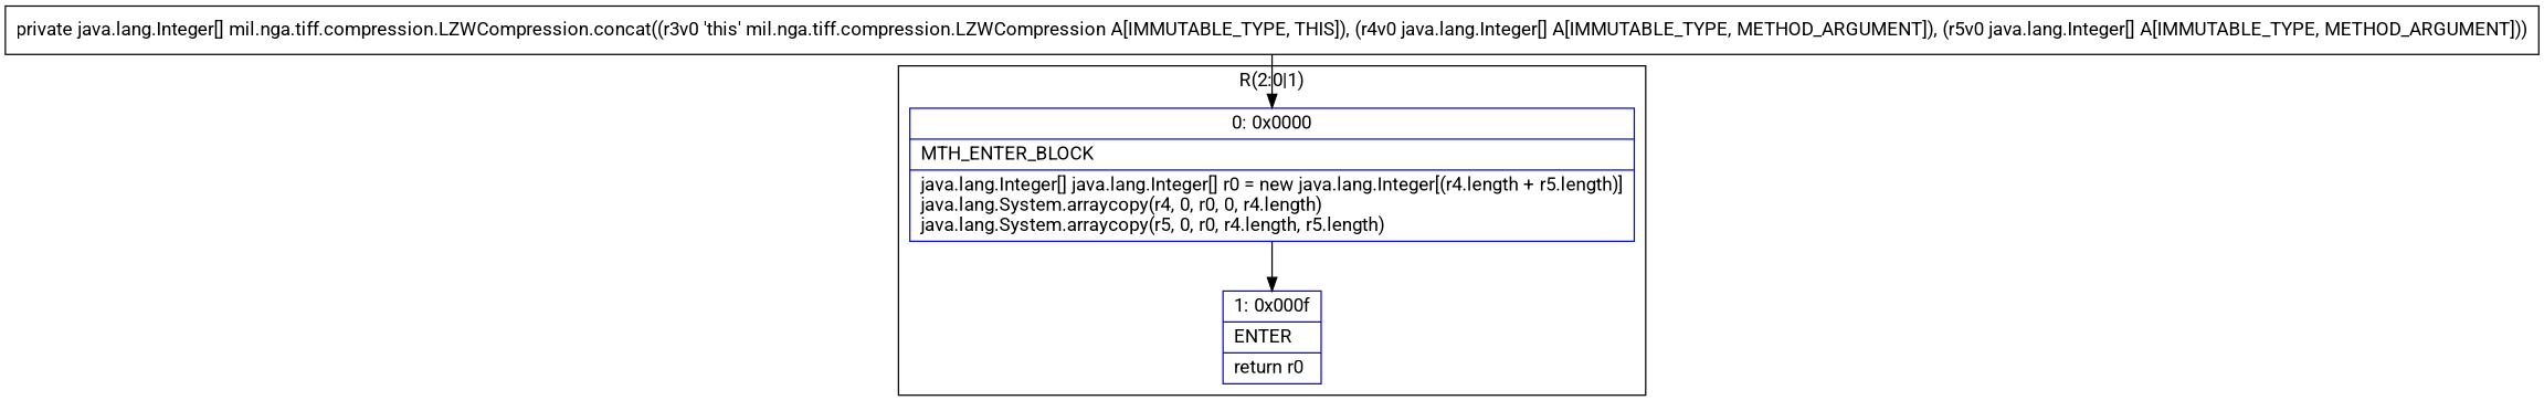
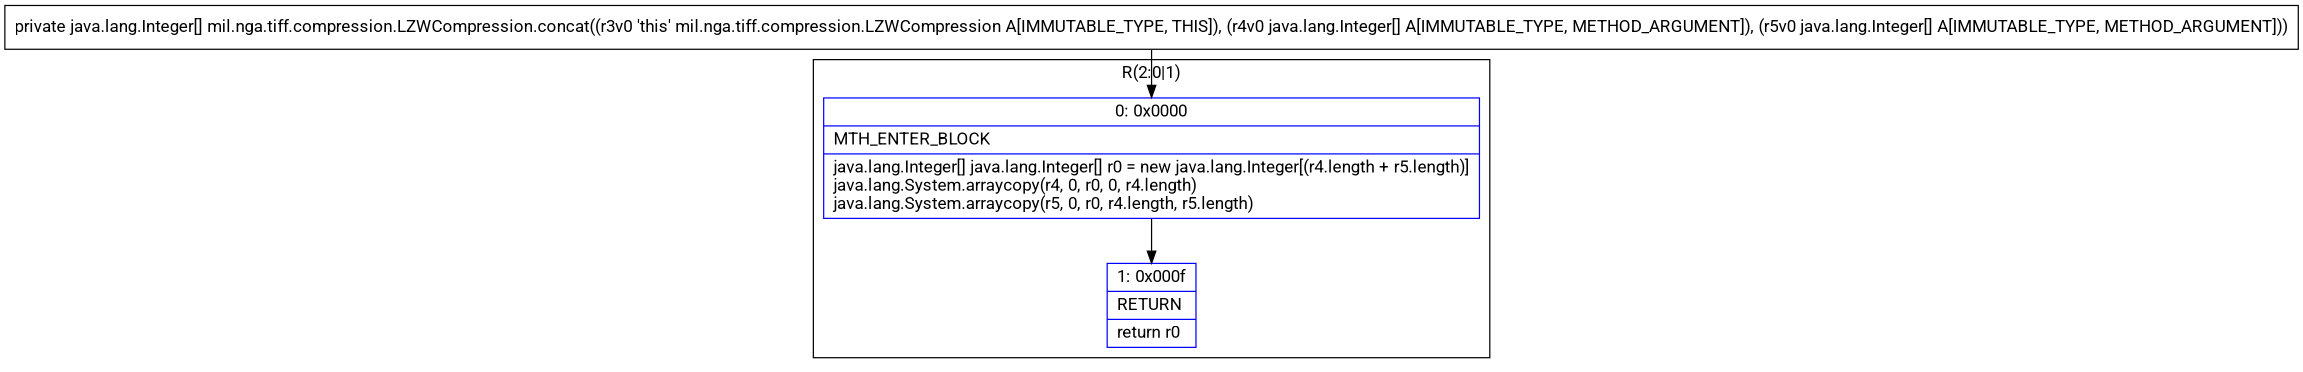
  digraph {
    fontname=Roboto
    node [color=blue shape=record fontname=Roboto]
    edge [fontname=Roboto]
    n1 [label="{0\:\ 0x0000|MTH_ENTER_BLOCK\l|java.lang.Integer[] java.lang.Integer[] r0 = new java.lang.Integer[(r4.length + r5.length)]\ljava.lang.System.arraycopy(r4, 0, r0, 0, r4.length)\ljava.lang.System.arraycopy(r5, 0, r0, r4.length, r5.length)\l}"]
-   n2 [label="{1\:\ 0x000f|ENTER\l|return r0\l}"]
+   n2 [label="{1\:\ 0x000f|RETURN\l|return r0\l}"]
    n3 [label="{private java.lang.Integer[] mil.nga.tiff.compression.LZWCompression.concat((r3v0 'this' mil.nga.tiff.compression.LZWCompression A[IMMUTABLE_TYPE, THIS]), (r4v0 java.lang.Integer[] A[IMMUTABLE_TYPE, METHOD_ARGUMENT]), (r5v0 java.lang.Integer[] A[IMMUTABLE_TYPE, METHOD_ARGUMENT])) }" color=""]
    subgraph cluster_1 {
      label="R(2:0|1)"
      n1
      n2
    }
    n1 -> n2
    n3 -> n1
  }
